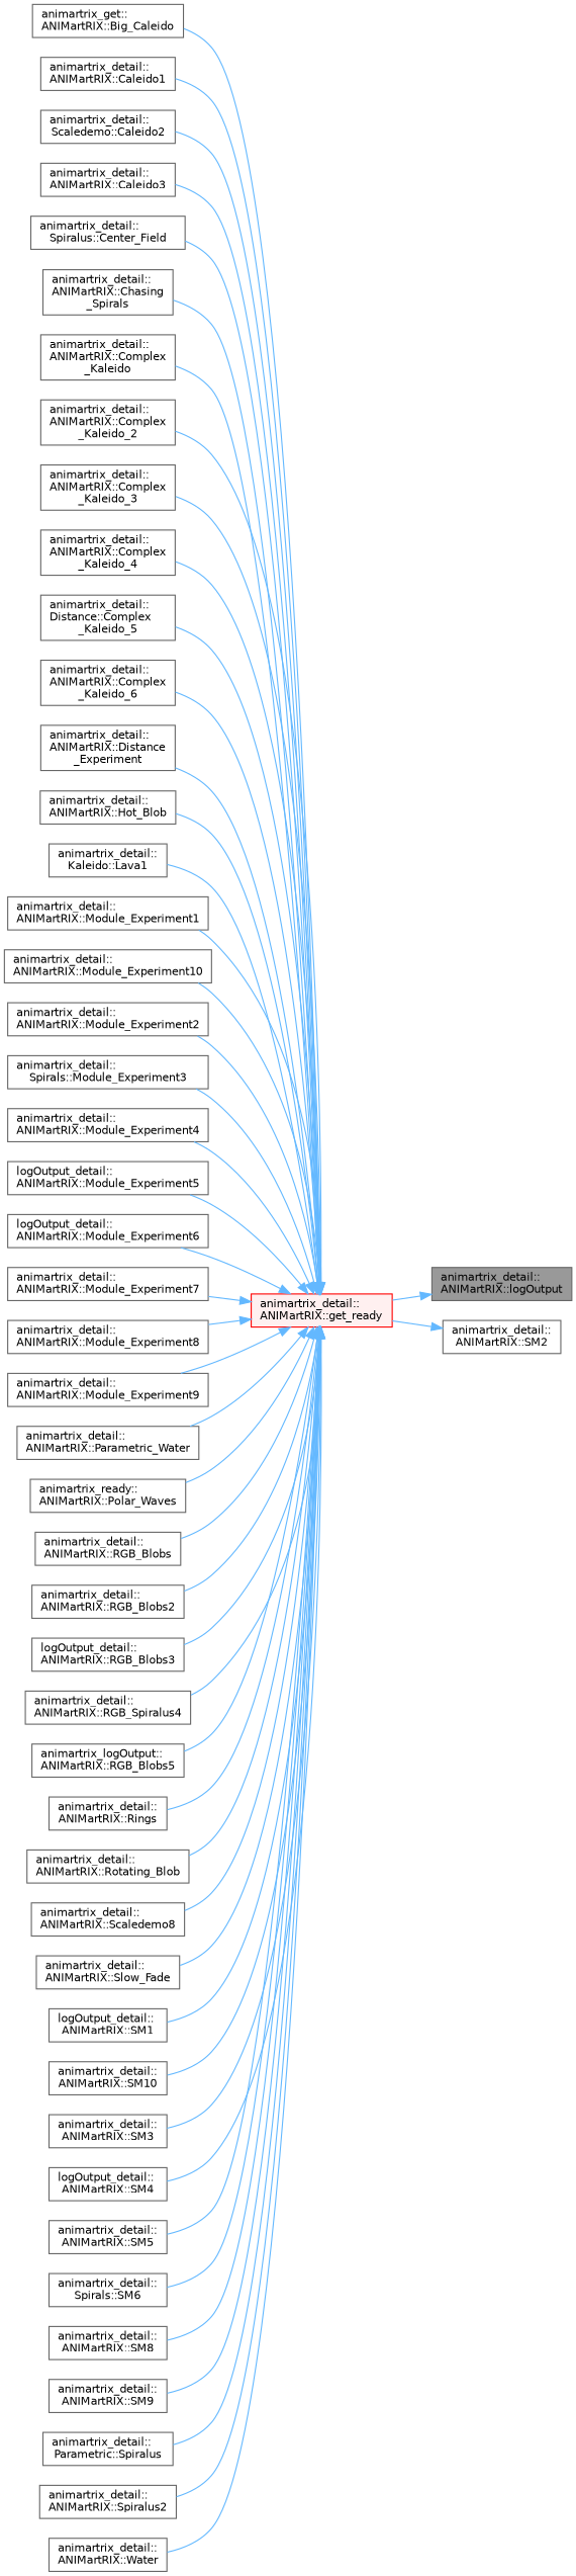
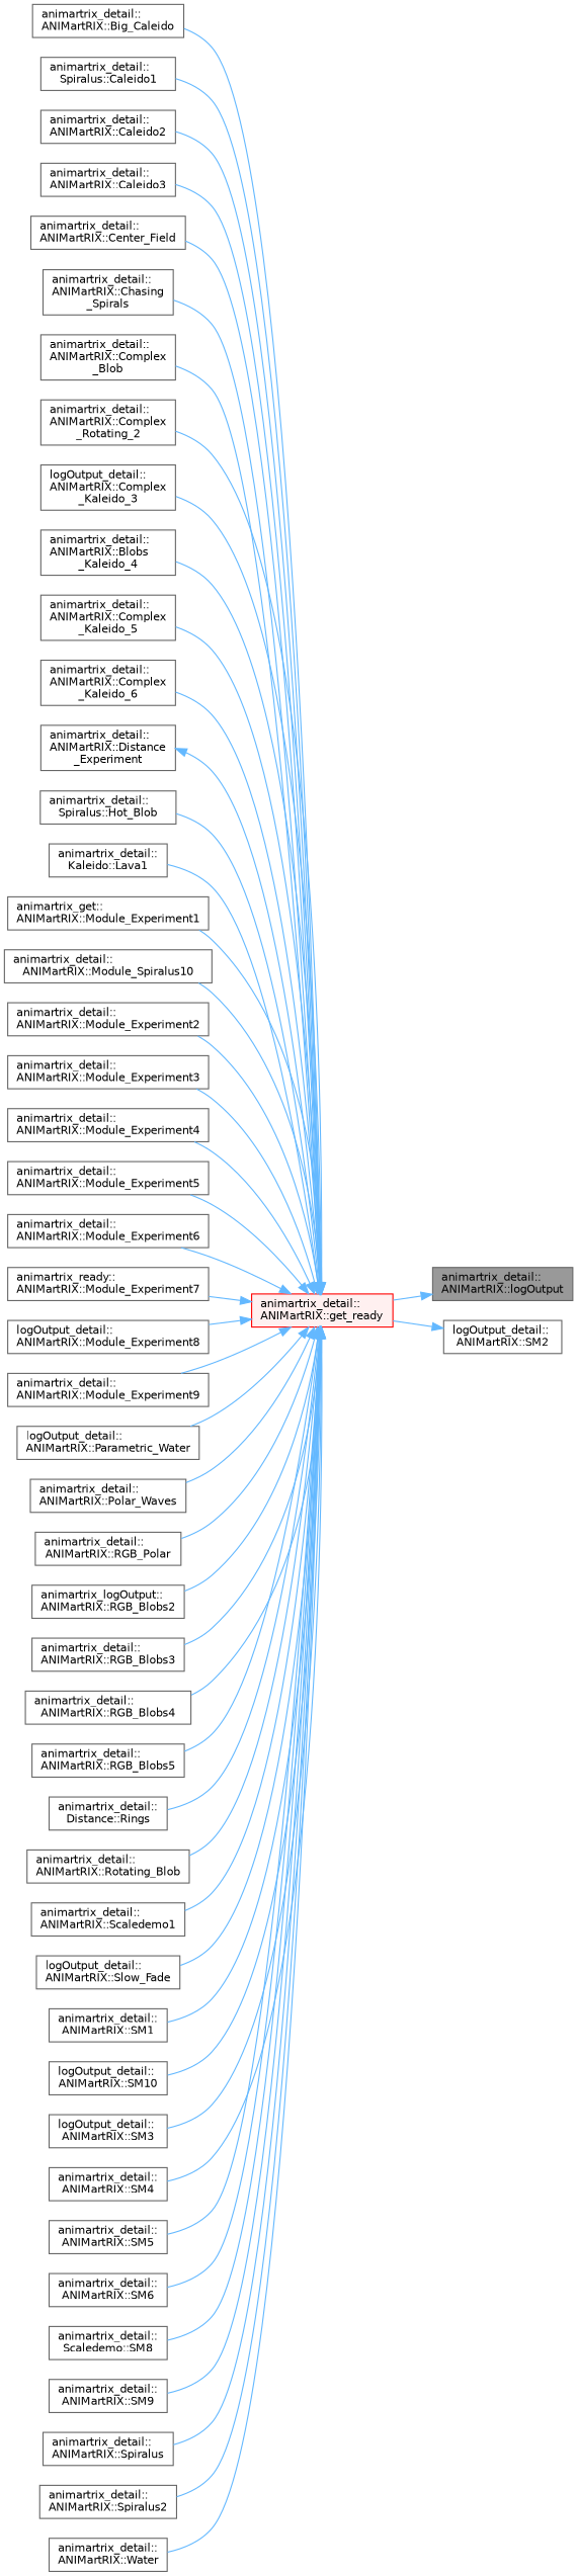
  digraph {
    rankdir=RL
    node [color=grey40 fillcolor=white fontname=Helvetica fontsize=10 shape=box style=filled]
    edge [color=steelblue1 dir=back fontname=Helvetica fontsize=10 labelfontname=Helvetica labelfontsize=10 style=solid]
    n1 [color=gray40 fillcolor=grey60 fontcolor=black height=0.2 label="animartrix_detail::\lANIMartRIX::logOutput" width=0.4]
    n2 [color=red fillcolor="#FFF0F0" height=0.2 label="animartrix_detail::\lANIMartRIX::get_ready" width=0.4]
-   n3 [height=0.2 label="animartrix_get::\lANIMartRIX::Big_Caleido" width=0.4]
-   n4 [height=0.2 label="animartrix_detail::\lANIMartRIX::Caleido1" width=0.4]
-   n5 [height=0.2 label="animartrix_detail::\lScaledemo::Caleido2" width=0.4]
+   n3 [height=0.2 label="animartrix_detail::\lANIMartRIX::Big_Caleido" width=0.4]
+   n4 [height=0.2 label="animartrix_detail::\lSpiralus::Caleido1" width=0.4]
+   n5 [height=0.2 label="animartrix_detail::\lANIMartRIX::Caleido2" width=0.4]
    n6 [height=0.2 label="animartrix_detail::\lANIMartRIX::Caleido3" width=0.4]
-   n7 [height=0.2 label="animartrix_detail::\lSpiralus::Center_Field" width=0.4]
+   n7 [height=0.2 label="animartrix_detail::\lANIMartRIX::Center_Field" width=0.4]
    n8 [height=0.2 label="animartrix_detail::\lANIMartRIX::Chasing\l_Spirals" width=0.4]
-   n9 [height=0.2 label="animartrix_detail::\lANIMartRIX::Complex\l_Kaleido" width=0.4]
-   n10 [height=0.2 label="animartrix_detail::\lANIMartRIX::Complex\l_Kaleido_2" width=0.4]
-   n11 [height=0.2 label="animartrix_detail::\lANIMartRIX::Complex\l_Kaleido_3" width=0.4]
-   n12 [height=0.2 label="animartrix_detail::\lANIMartRIX::Complex\l_Kaleido_4" width=0.4]
-   n13 [height=0.2 label="animartrix_detail::\lDistance::Complex\l_Kaleido_5" width=0.4]
+   n9 [height=0.2 label="animartrix_detail::\lANIMartRIX::Complex\l_Blob" width=0.4]
+   n10 [height=0.2 label="animartrix_detail::\lANIMartRIX::Complex\l_Rotating_2" width=0.4]
+   n11 [height=0.2 label="logOutput_detail::\lANIMartRIX::Complex\l_Kaleido_3" width=0.4]
+   n12 [height=0.2 label="animartrix_detail::\lANIMartRIX::Blobs\l_Kaleido_4" width=0.4]
+   n13 [height=0.2 label="animartrix_detail::\lANIMartRIX::Complex\l_Kaleido_5" width=0.4]
    n14 [height=0.2 label="animartrix_detail::\lANIMartRIX::Complex\l_Kaleido_6" width=0.4]
    n15 [height=0.2 label="animartrix_detail::\lANIMartRIX::Distance\l_Experiment" width=0.4]
-   n16 [height=0.2 label="animartrix_detail::\lANIMartRIX::Hot_Blob" width=0.4]
+   n16 [height=0.2 label="animartrix_detail::\lSpiralus::Hot_Blob" width=0.4]
    n17 [height=0.2 label="animartrix_detail::\lKaleido::Lava1" width=0.4]
-   n18 [height=0.2 label="animartrix_detail::\lANIMartRIX::Module_Experiment1" width=0.4]
-   n19 [height=0.2 label="animartrix_detail::\lANIMartRIX::Module_Experiment10" width=0.4]
+   n18 [height=0.2 label="animartrix_get::\lANIMartRIX::Module_Experiment1" width=0.4]
+   n19 [height=0.2 label="animartrix_detail::\lANIMartRIX::Module_Spiralus10" width=0.4]
    n20 [height=0.2 label="animartrix_detail::\lANIMartRIX::Module_Experiment2" width=0.4]
-   n21 [height=0.2 label="animartrix_detail::\lSpirals::Module_Experiment3" width=0.4]
+   n21 [height=0.2 label="animartrix_detail::\lANIMartRIX::Module_Experiment3" width=0.4]
    n22 [height=0.2 label="animartrix_detail::\lANIMartRIX::Module_Experiment4" width=0.4]
-   n23 [height=0.2 label="logOutput_detail::\lANIMartRIX::Module_Experiment5" width=0.4]
-   n24 [height=0.2 label="logOutput_detail::\lANIMartRIX::Module_Experiment6" width=0.4]
-   n25 [height=0.2 label="animartrix_detail::\lANIMartRIX::Module_Experiment7" width=0.4]
-   n26 [height=0.2 label="animartrix_detail::\lANIMartRIX::Module_Experiment8" width=0.4]
+   n23 [height=0.2 label="animartrix_detail::\lANIMartRIX::Module_Experiment5" width=0.4]
+   n24 [height=0.2 label="animartrix_detail::\lANIMartRIX::Module_Experiment6" width=0.4]
+   n25 [height=0.2 label="animartrix_ready::\lANIMartRIX::Module_Experiment7" width=0.4]
+   n26 [height=0.2 label="logOutput_detail::\lANIMartRIX::Module_Experiment8" width=0.4]
    n27 [height=0.2 label="animartrix_detail::\lANIMartRIX::Module_Experiment9" width=0.4]
-   n28 [height=0.2 label="animartrix_detail::\lANIMartRIX::Parametric_Water" width=0.4]
-   n29 [height=0.2 label="animartrix_ready::\lANIMartRIX::Polar_Waves" width=0.4]
-   n30 [height=0.2 label="animartrix_detail::\lANIMartRIX::RGB_Blobs" width=0.4]
-   n31 [height=0.2 label="animartrix_detail::\lANIMartRIX::RGB_Blobs2" width=0.4]
-   n32 [height=0.2 label="logOutput_detail::\lANIMartRIX::RGB_Blobs3" width=0.4]
-   n33 [height=0.2 label="animartrix_detail::\lANIMartRIX::RGB_Spiralus4" width=0.4]
-   n34 [height=0.2 label="animartrix_logOutput::\lANIMartRIX::RGB_Blobs5" width=0.4]
-   n35 [height=0.2 label="animartrix_detail::\lANIMartRIX::Rings" width=0.4]
+   n28 [height=0.2 label="logOutput_detail::\lANIMartRIX::Parametric_Water" width=0.4]
+   n29 [height=0.2 label="animartrix_detail::\lANIMartRIX::Polar_Waves" width=0.4]
+   n30 [height=0.2 label="animartrix_detail::\lANIMartRIX::RGB_Polar" width=0.4]
+   n31 [height=0.2 label="animartrix_logOutput::\lANIMartRIX::RGB_Blobs2" width=0.4]
+   n32 [height=0.2 label="animartrix_detail::\lANIMartRIX::RGB_Blobs3" width=0.4]
+   n33 [height=0.2 label="animartrix_detail::\lANIMartRIX::RGB_Blobs4" width=0.4]
+   n34 [height=0.2 label="animartrix_detail::\lANIMartRIX::RGB_Blobs5" width=0.4]
+   n35 [height=0.2 label="animartrix_detail::\lDistance::Rings" width=0.4]
    n36 [height=0.2 label="animartrix_detail::\lANIMartRIX::Rotating_Blob" width=0.4]
-   n37 [height=0.2 label="animartrix_detail::\lANIMartRIX::Scaledemo8" width=0.4]
-   n38 [height=0.2 label="animartrix_detail::\lANIMartRIX::Slow_Fade" width=0.4]
-   n39 [height=0.2 label="logOutput_detail::\lANIMartRIX::SM1" width=0.4]
-   n40 [height=0.2 label="animartrix_detail::\lANIMartRIX::SM10" width=0.4]
-   n41 [height=0.2 label="animartrix_detail::\lANIMartRIX::SM3" width=0.4]
-   n42 [height=0.2 label="logOutput_detail::\lANIMartRIX::SM4" width=0.4]
+   n37 [height=0.2 label="animartrix_detail::\lANIMartRIX::Scaledemo1" width=0.4]
+   n38 [height=0.2 label="logOutput_detail::\lANIMartRIX::Slow_Fade" width=0.4]
+   n39 [height=0.2 label="animartrix_detail::\lANIMartRIX::SM1" width=0.4]
+   n40 [height=0.2 label="logOutput_detail::\lANIMartRIX::SM10" width=0.4]
+   n41 [height=0.2 label="logOutput_detail::\lANIMartRIX::SM3" width=0.4]
+   n42 [height=0.2 label="animartrix_detail::\lANIMartRIX::SM4" width=0.4]
    n43 [height=0.2 label="animartrix_detail::\lANIMartRIX::SM5" width=0.4]
-   n44 [height=0.2 label="animartrix_detail::\lSpirals::SM6" width=0.4]
-   n45 [height=0.2 label="animartrix_detail::\lANIMartRIX::SM8" width=0.4]
+   n44 [height=0.2 label="animartrix_detail::\lANIMartRIX::SM6" width=0.4]
+   n45 [height=0.2 label="animartrix_detail::\lScaledemo::SM8" width=0.4]
    n46 [height=0.2 label="animartrix_detail::\lANIMartRIX::SM9" width=0.4]
-   n47 [height=0.2 label="animartrix_detail::\lParametric::Spiralus" width=0.4]
+   n47 [height=0.2 label="animartrix_detail::\lANIMartRIX::Spiralus" width=0.4]
    n48 [height=0.2 label="animartrix_detail::\lANIMartRIX::Spiralus2" width=0.4]
    n49 [height=0.2 label="animartrix_detail::\lANIMartRIX::Water" width=0.4]
-   n50 [height=0.2 label="animartrix_detail::\lANIMartRIX::SM2" width=0.4]
+   n50 [height=0.2 label="logOutput_detail::\lANIMartRIX::SM2" width=0.4]
    n1 -> n2
    n2 -> n3
    n2 -> n4
    n2 -> n5
    n2 -> n6
    n2 -> n7
    n2 -> n8
    n2 -> n9
    n2 -> n10
    n2 -> n11
    n2 -> n12
    n2 -> n13
    n2 -> n14
-   n2 -> n15
+   n15 -> n2
    n2 -> n16
    n2 -> n17
    n2 -> n18
    n2 -> n19
    n2 -> n20
    n2 -> n21
    n2 -> n22
    n2 -> n23
    n2 -> n24
    n2 -> n25
    n2 -> n26
    n2 -> n27
    n2 -> n28
    n2 -> n29
    n2 -> n30
    n2 -> n31
    n2 -> n32
    n2 -> n33
    n2 -> n34
    n2 -> n35
    n2 -> n36
    n2 -> n37
    n2 -> n38
    n2 -> n39
    n2 -> n40
    n2 -> n41
    n2 -> n42
    n2 -> n43
    n2 -> n44
    n2 -> n45
    n2 -> n46
    n2 -> n47
    n2 -> n48
    n2 -> n49
    n50 -> n2
  }
